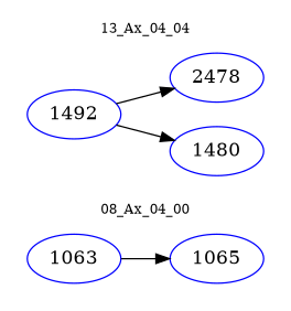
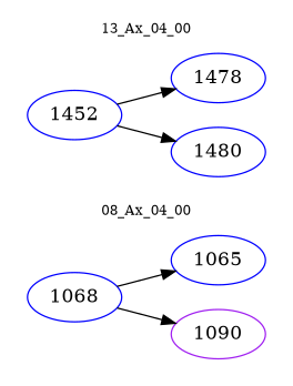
  digraph {
    rankdir=LR
    node [color=blue]
    edge [color=black]
-   n1 [label=1063]
+   n1 [label=1068]
+   n2 [color=purple label=1090]
    n3 [label=1065]
-   n4 [label=1492]
+   n4 [label=1452]
    n5 [label=1480]
-   n6 [label=2478]
+   n6 [label=1478]
    subgraph cluster_1 {
      color=white
      fontsize=10
      label="08_Ax_04_00"
      n1
+     n2
      n3
    }
    subgraph cluster_2 {
      color=white
      fontsize=10
-     label="13_Ax_04_04"
+     label="13_Ax_04_00"
      n4
      n5
      n6
    }
+   n1 -> n2
    n1 -> n3
    n4 -> n5
    n4 -> n6
  }
